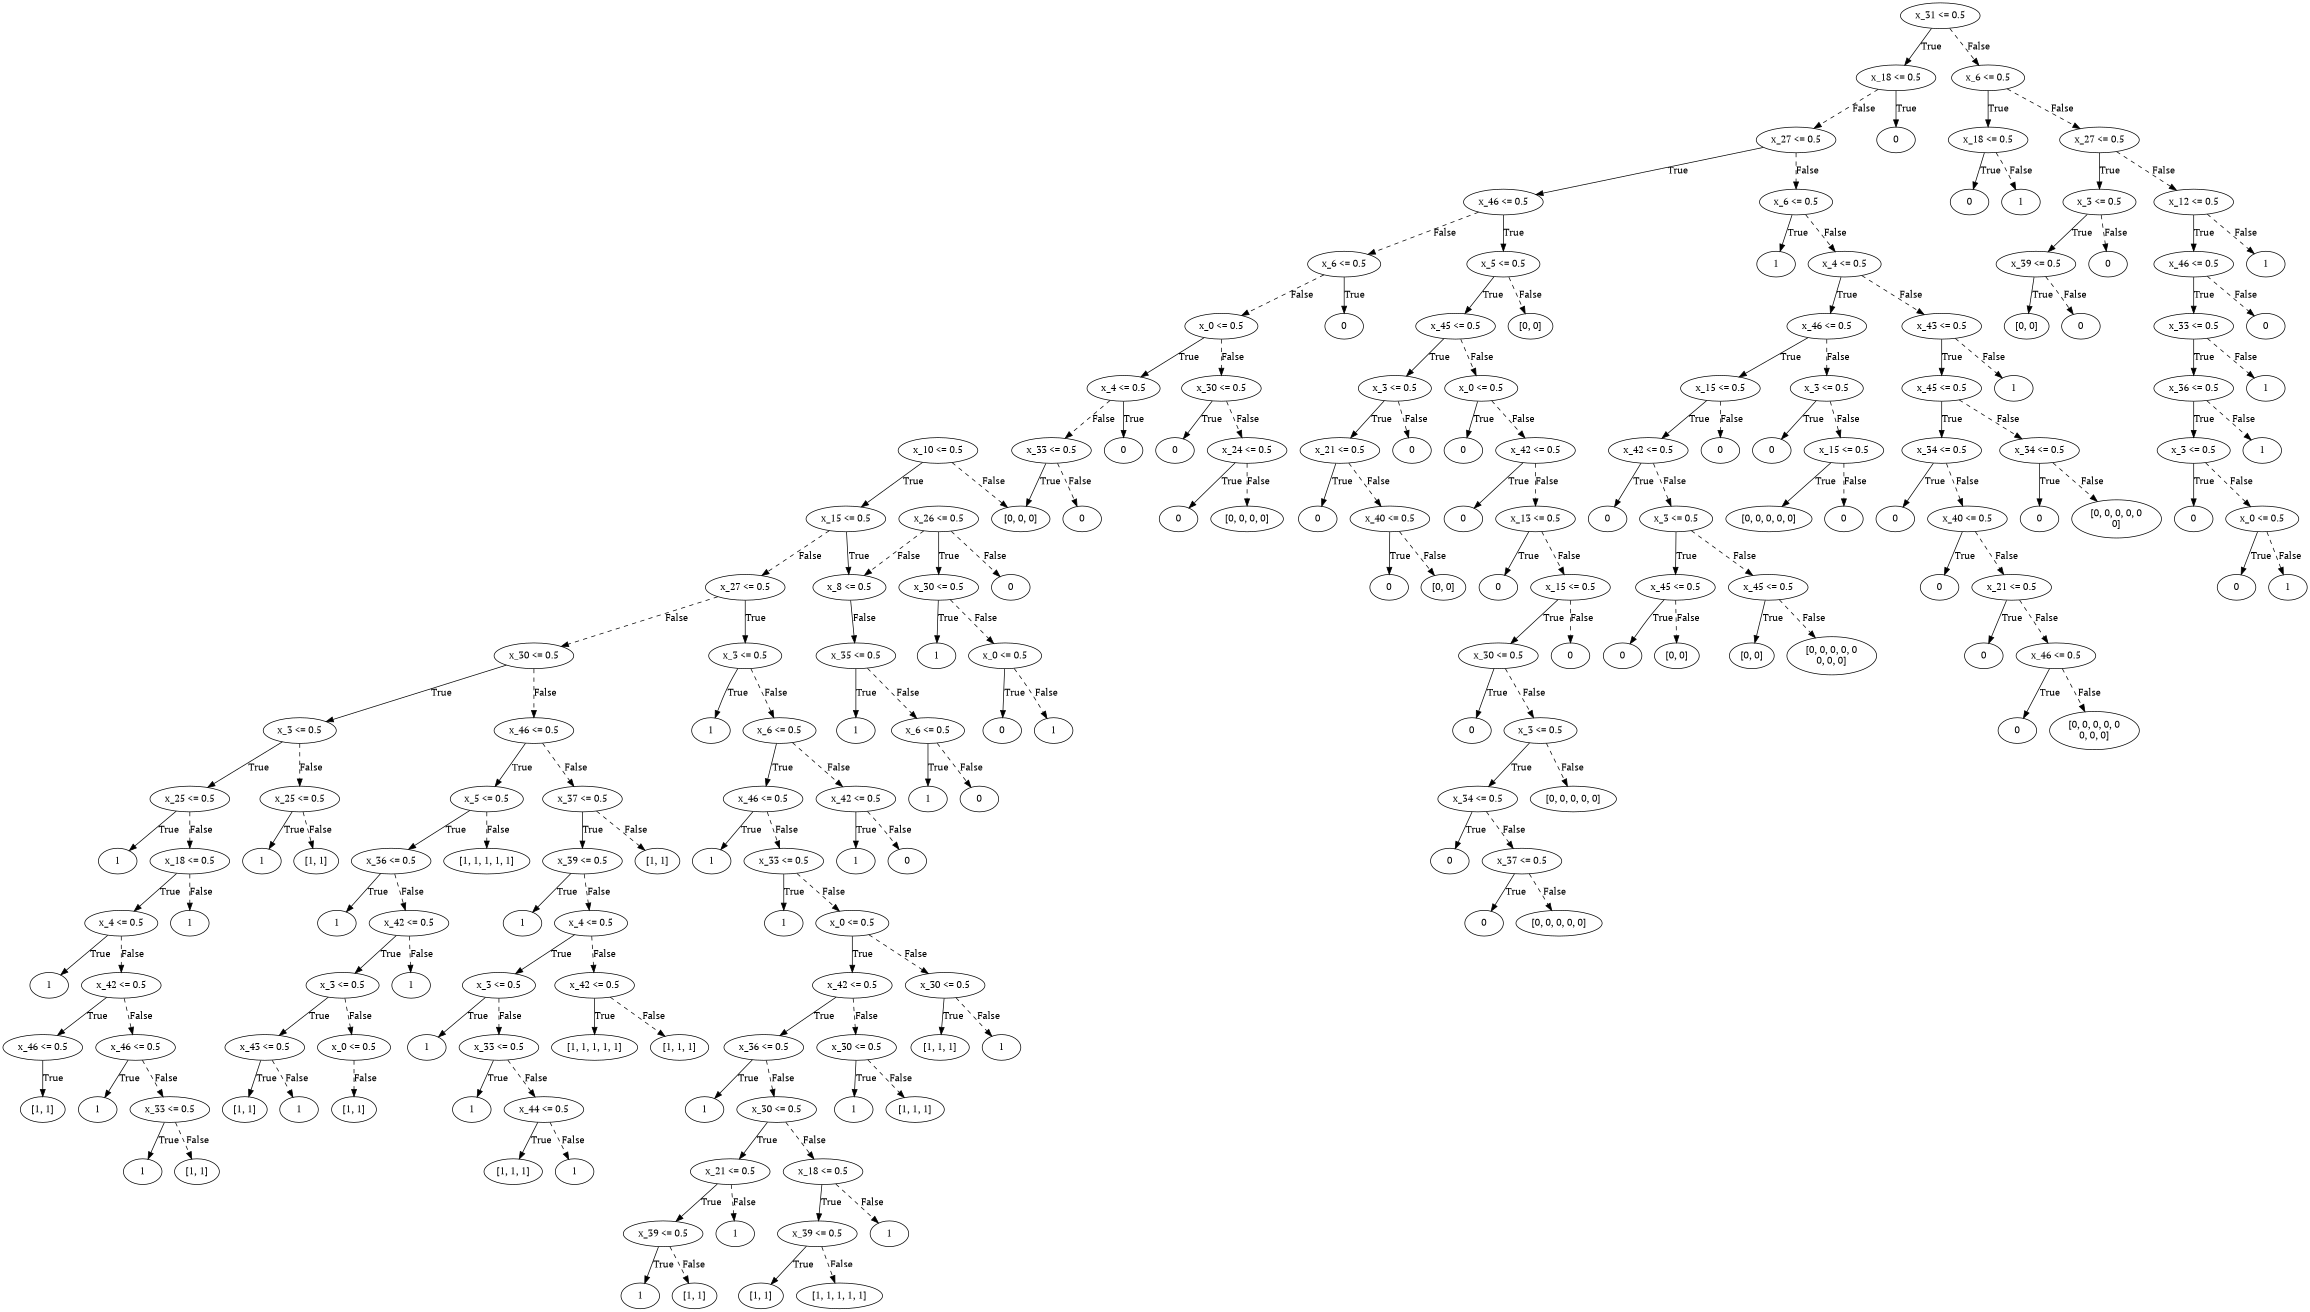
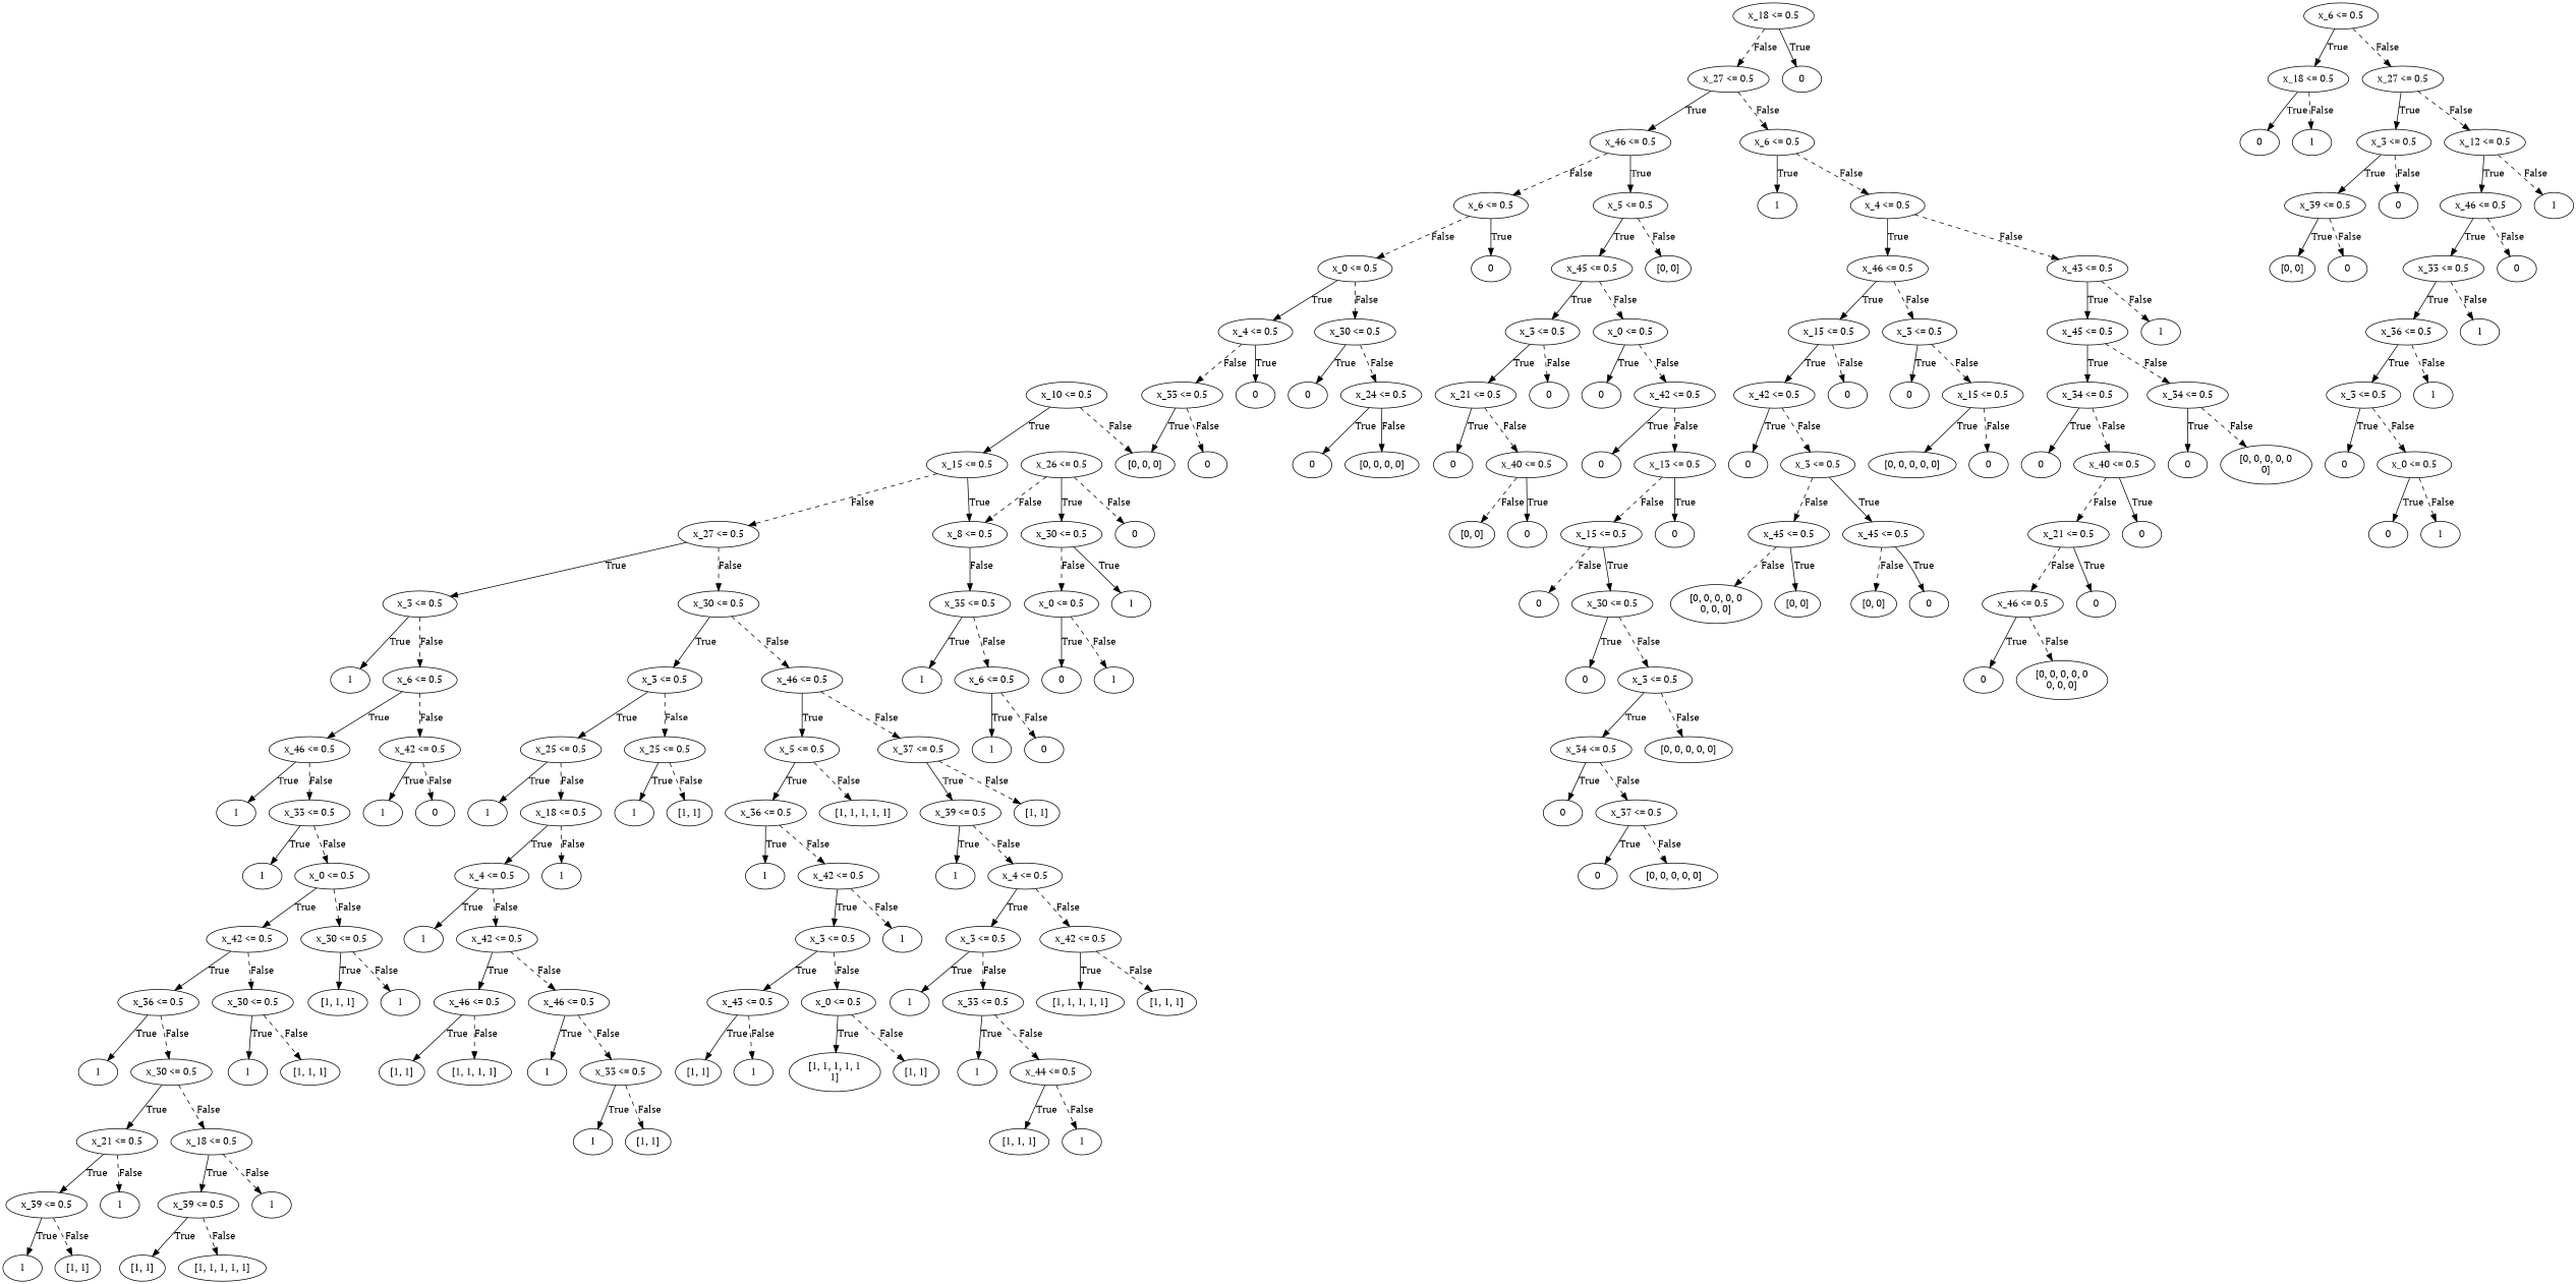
  digraph {
    fontname="PT Serif"
    node [fontname="PT Serif"]
    edge [fontname="PT Serif"]
    n1 [label="x_10 <= 0.5"]
    n2 [label="x_15 <= 0.5"]
    n3 [label="[0, 0, 0]"]
    n4 [label="x_8 <= 0.5"]
    n5 [label="x_27 <= 0.5"]
-   n6 [label="x_31 <= 0.5"]
    n7 [label="x_18 <= 0.5"]
    n8 [label="x_6 <= 0.5"]
    n9 [label="x_35 <= 0.5"]
    n10 [label="x_3 <= 0.5"]
    n11 [label="x_30 <= 0.5"]
    n12 [label=1]
    n13 [label="x_6 <= 0.5"]
    n14 [label="x_26 <= 0.5"]
    n15 [label="x_30 <= 0.5"]
    n16 [label=0]
    n17 [label=1]
    n18 [label=0]
    n19 [label=1]
    n20 [label="x_0 <= 0.5"]
    n21 [label=0]
    n22 [label=1]
    n23 [label=1]
    n24 [label="x_6 <= 0.5"]
    n25 [label="x_3 <= 0.5"]
    n26 [label="x_46 <= 0.5"]
    n27 [label="x_46 <= 0.5"]
    n28 [label="x_42 <= 0.5"]
    n29 [label=1]
    n30 [label="x_33 <= 0.5"]
    n31 [label=1]
    n32 [label=0]
    n33 [label=1]
    n34 [label="x_0 <= 0.5"]
    n35 [label="x_42 <= 0.5"]
    n36 [label="x_30 <= 0.5"]
    n37 [label="x_36 <= 0.5"]
    n38 [label="x_30 <= 0.5"]
    n39 [label="[1, 1, 1]"]
    n40 [label=1]
    n41 [label=1]
    n42 [label="x_30 <= 0.5"]
    n43 [label=1]
    n44 [label="[1, 1, 1]"]
    n45 [label="x_21 <= 0.5"]
    n46 [label="x_18 <= 0.5"]
    n47 [label="x_39 <= 0.5"]
    n48 [label=1]
    n49 [label="x_39 <= 0.5"]
    n50 [label=1]
    n51 [label=1]
    n52 [label="[1, 1]"]
    n53 [label="[1, 1]"]
    n54 [label="[1, 1, 1, 1, 1]"]
    n55 [label="x_25 <= 0.5"]
    n56 [label="x_25 <= 0.5"]
    n57 [label="x_5 <= 0.5"]
    n58 [label="x_37 <= 0.5"]
    n59 [label=1]
    n60 [label="x_18 <= 0.5"]
    n61 [label=1]
    n62 [label="[1, 1]"]
    n63 [label="x_4 <= 0.5"]
    n64 [label=1]
    n65 [label=1]
    n66 [label="x_42 <= 0.5"]
    n67 [label="x_46 <= 0.5"]
    n68 [label="x_46 <= 0.5"]
    n69 [label="[1, 1]"]
+   n70 [label="[1, 1, 1, 1]"]
    n71 [label=1]
    n72 [label="x_33 <= 0.5"]
    n73 [label=1]
    n74 [label="[1, 1]"]
    n75 [label="x_36 <= 0.5"]
    n76 [label="[1, 1, 1, 1, 1]"]
    n77 [label="x_39 <= 0.5"]
    n78 [label="[1, 1]"]
    n79 [label=1]
    n80 [label="x_42 <= 0.5"]
    n81 [label="x_3 <= 0.5"]
    n82 [label=1]
    n83 [label="x_43 <= 0.5"]
    n84 [label="x_0 <= 0.5"]
    n85 [label="[1, 1]"]
    n86 [label=1]
+   n87 [label="[1, 1, 1, 1, 1\n1]"]
    n88 [label="[1, 1]"]
    n89 [label=1]
    n90 [label="x_4 <= 0.5"]
    n91 [label="x_3 <= 0.5"]
    n92 [label="x_42 <= 0.5"]
    n93 [label=1]
    n94 [label="x_33 <= 0.5"]
    n95 [label="[1, 1, 1, 1, 1]"]
    n96 [label="[1, 1, 1]"]
    n97 [label=1]
    n98 [label="x_44 <= 0.5"]
    n99 [label="[1, 1, 1]"]
    n100 [label=1]
    n101 [label=0]
    n102 [label="x_27 <= 0.5"]
    n103 [label="x_18 <= 0.5"]
    n104 [label="x_27 <= 0.5"]
    n105 [label="x_46 <= 0.5"]
    n106 [label="x_6 <= 0.5"]
    n107 [label="x_5 <= 0.5"]
    n108 [label="x_6 <= 0.5"]
    n109 [label=1]
    n110 [label="x_4 <= 0.5"]
    n111 [label="x_45 <= 0.5"]
    n112 [label="[0, 0]"]
    n113 [label=0]
    n114 [label="x_0 <= 0.5"]
    n115 [label="x_3 <= 0.5"]
    n116 [label="x_0 <= 0.5"]
    n117 [label="x_21 <= 0.5"]
    n118 [label=0]
    n119 [label=0]
    n120 [label="x_42 <= 0.5"]
    n121 [label=0]
    n122 [label="x_40 <= 0.5"]
    n123 [label=0]
    n124 [label="[0, 0]"]
    n125 [label=0]
    n126 [label="x_13 <= 0.5"]
    n127 [label=0]
    n128 [label="x_15 <= 0.5"]
    n129 [label="x_30 <= 0.5"]
    n130 [label=0]
    n131 [label=0]
    n132 [label="x_3 <= 0.5"]
    n133 [label="x_34 <= 0.5"]
    n134 [label="[0, 0, 0, 0, 0]"]
    n135 [label=0]
    n136 [label="x_37 <= 0.5"]
    n137 [label=0]
    n138 [label="[0, 0, 0, 0, 0]"]
    n139 [label="x_4 <= 0.5"]
    n140 [label="x_30 <= 0.5"]
    n141 [label=0]
    n142 [label="x_33 <= 0.5"]
    n143 [label=0]
    n144 [label="x_24 <= 0.5"]
    n145 [label=0]
    n146 [label=0]
    n147 [label="[0, 0, 0, 0]"]
    n148 [label="x_46 <= 0.5"]
    n149 [label="x_43 <= 0.5"]
    n150 [label="x_15 <= 0.5"]
    n151 [label="x_3 <= 0.5"]
    n152 [label="x_45 <= 0.5"]
    n153 [label=1]
    n154 [label="x_42 <= 0.5"]
    n155 [label=0]
    n156 [label=0]
    n157 [label="x_15 <= 0.5"]
    n158 [label=0]
    n159 [label="x_3 <= 0.5"]
    n160 [label="x_45 <= 0.5"]
    n161 [label="x_45 <= 0.5"]
    n162 [label=0]
    n163 [label="[0, 0]"]
    n164 [label="[0, 0]"]
    n165 [label="[0, 0, 0, 0, 0\n0, 0, 0]"]
    n166 [label="[0, 0, 0, 0, 0]"]
    n167 [label=0]
    n168 [label="x_34 <= 0.5"]
    n169 [label="x_34 <= 0.5"]
    n170 [label=0]
    n171 [label="x_40 <= 0.5"]
    n172 [label=0]
    n173 [label="[0, 0, 0, 0, 0\n0]"]
    n174 [label=0]
    n175 [label="x_21 <= 0.5"]
    n176 [label=0]
    n177 [label="x_46 <= 0.5"]
    n178 [label=0]
    n179 [label="[0, 0, 0, 0, 0\n0, 0, 0]"]
    n180 [label=0]
    n181 [label=1]
    n182 [label="x_3 <= 0.5"]
    n183 [label="x_12 <= 0.5"]
    n184 [label="x_39 <= 0.5"]
    n185 [label=0]
    n186 [label="x_46 <= 0.5"]
    n187 [label=1]
    n188 [label="[0, 0]"]
    n189 [label=0]
    n190 [label="x_33 <= 0.5"]
    n191 [label=0]
    n192 [label="x_36 <= 0.5"]
    n193 [label=1]
    n194 [label="x_3 <= 0.5"]
    n195 [label=1]
    n196 [label=0]
    n197 [label="x_0 <= 0.5"]
    n198 [label=0]
    n199 [label=1]
    n1 -> n2 [label=True]
    n1 -> n3 [label=False style=dashed]
    n2 -> n4 [label=True]
    n2 -> n5 [label=False style=dashed]
    n4 -> n9 [label=False]
    n5 -> n10 [label=True]
    n5 -> n11 [label=False style=dashed]
-   n6 -> n7 [label=True]
-   n6 -> n8 [label=False style=dashed]
    n7 -> n101 [label=True]
    n7 -> n102 [label=False style=dashed]
    n8 -> n103 [label=True]
    n8 -> n104 [label=False style=dashed]
    n9 -> n12 [label=True]
    n9 -> n13 [label=False style=dashed]
    n10 -> n23 [label=True]
    n10 -> n24 [label=False style=dashed]
    n11 -> n25 [label=True]
    n11 -> n26 [label=False style=dashed]
    n13 -> n17 [label=True]
    n13 -> n18 [label=False style=dashed]
    n14 -> n4 [label=False style=dashed]
    n14 -> n15 [label=True]
    n14 -> n16 [label=False style=dashed]
    n15 -> n19 [label=True]
    n15 -> n20 [label=False style=dashed]
    n20 -> n21 [label=True]
    n20 -> n22 [label=False style=dashed]
    n24 -> n27 [label=True]
    n24 -> n28 [label=False style=dashed]
    n25 -> n55 [label=True]
    n25 -> n56 [label=False style=dashed]
    n26 -> n57 [label=True]
    n26 -> n58 [label=False style=dashed]
    n27 -> n29 [label=True]
    n27 -> n30 [label=False style=dashed]
    n28 -> n31 [label=True]
    n28 -> n32 [label=False style=dashed]
    n30 -> n33 [label=True]
    n30 -> n34 [label=False style=dashed]
    n34 -> n35 [label=True]
    n34 -> n36 [label=False style=dashed]
    n35 -> n37 [label=True]
    n35 -> n38 [label=False style=dashed]
    n36 -> n39 [label=True]
    n36 -> n40 [label=False style=dashed]
    n37 -> n41 [label=True]
    n37 -> n42 [label=False style=dashed]
    n38 -> n43 [label=True]
    n38 -> n44 [label=False style=dashed]
    n42 -> n45 [label=True]
    n42 -> n46 [label=False style=dashed]
    n45 -> n47 [label=True]
    n45 -> n48 [label=False style=dashed]
    n46 -> n49 [label=True]
    n46 -> n50 [label=False style=dashed]
    n47 -> n51 [label=True]
    n47 -> n52 [label=False style=dashed]
    n49 -> n53 [label=True]
    n49 -> n54 [label=False style=dashed]
    n55 -> n59 [label=True]
    n55 -> n60 [label=False style=dashed]
    n56 -> n61 [label=True]
    n56 -> n62 [label=False style=dashed]
    n57 -> n75 [label=True]
    n57 -> n76 [label=False style=dashed]
    n58 -> n77 [label=True]
    n58 -> n78 [label=False style=dashed]
    n60 -> n63 [label=True]
    n60 -> n64 [label=False style=dashed]
    n63 -> n65 [label=True]
    n63 -> n66 [label=False style=dashed]
    n66 -> n67 [label=True]
    n66 -> n68 [label=False style=dashed]
    n67 -> n69 [label=True]
+   n67 -> n70 [label=False style=dashed]
    n68 -> n71 [label=True]
    n68 -> n72 [label=False style=dashed]
    n72 -> n73 [label=True]
    n72 -> n74 [label=False style=dashed]
    n75 -> n79 [label=True]
    n75 -> n80 [label=False style=dashed]
    n77 -> n89 [label=True]
    n77 -> n90 [label=False style=dashed]
    n80 -> n81 [label=True]
    n80 -> n82 [label=False style=dashed]
    n81 -> n83 [label=True]
    n81 -> n84 [label=False style=dashed]
    n83 -> n85 [label=True]
    n83 -> n86 [label=False style=dashed]
+   n84 -> n87 [label=True]
    n84 -> n88 [label=False style=dashed]
    n90 -> n91 [label=True]
    n90 -> n92 [label=False style=dashed]
    n91 -> n93 [label=True]
    n91 -> n94 [label=False style=dashed]
    n92 -> n95 [label=True]
    n92 -> n96 [label=False style=dashed]
    n94 -> n97 [label=True]
    n94 -> n98 [label=False style=dashed]
    n98 -> n99 [label=True]
    n98 -> n100 [label=False style=dashed]
    n102 -> n105 [label=True]
    n102 -> n106 [label=False style=dashed]
    n103 -> n180 [label=True]
    n103 -> n181 [label=False style=dashed]
    n104 -> n182 [label=True]
    n104 -> n183 [label=False style=dashed]
    n105 -> n107 [label=True]
    n105 -> n108 [label=False style=dashed]
    n106 -> n109 [label=True]
    n106 -> n110 [label=False style=dashed]
    n107 -> n111 [label=True]
    n107 -> n112 [label=False style=dashed]
    n108 -> n113 [label=True]
    n108 -> n114 [label=False style=dashed]
    n110 -> n148 [label=True]
    n110 -> n149 [label=False style=dashed]
    n111 -> n115 [label=True]
    n111 -> n116 [label=False style=dashed]
    n114 -> n139 [label=True]
    n114 -> n140 [label=False style=dashed]
    n115 -> n117 [label=True]
    n115 -> n118 [label=False style=dashed]
    n116 -> n119 [label=True]
    n116 -> n120 [label=False style=dashed]
    n117 -> n121 [label=True]
    n117 -> n122 [label=False style=dashed]
    n120 -> n125 [label=True]
    n120 -> n126 [label=False style=dashed]
    n122 -> n123 [label=True]
    n122 -> n124 [label=False style=dashed]
    n126 -> n127 [label=True]
    n126 -> n128 [label=False style=dashed]
    n128 -> n129 [label=True]
    n128 -> n130 [label=False style=dashed]
    n129 -> n131 [label=True]
    n129 -> n132 [label=False style=dashed]
    n132 -> n133 [label=True]
    n132 -> n134 [label=False style=dashed]
    n133 -> n135 [label=True]
    n133 -> n136 [label=False style=dashed]
    n136 -> n137 [label=True]
    n136 -> n138 [label=False style=dashed]
    n139 -> n141 [label=True]
    n139 -> n142 [label=False style=dashed]
    n140 -> n143 [label=True]
    n140 -> n144 [label=False style=dashed]
    n142 -> n3 [label=True]
    n142 -> n145 [label=False style=dashed]
    n144 -> n146 [label=True]
-   n144 -> n147 [label=False style=dashed]
+   n144 -> n147 [label=False style=solid]
    n148 -> n150 [label=True]
    n148 -> n151 [label=False style=dashed]
    n149 -> n152 [label=True]
    n149 -> n153 [label=False style=dashed]
    n150 -> n154 [label=True]
    n150 -> n155 [label=False style=dashed]
    n151 -> n156 [label=True]
    n151 -> n157 [label=False style=dashed]
    n152 -> n168 [label=True]
    n152 -> n169 [label=False style=dashed]
    n154 -> n158 [label=True]
    n154 -> n159 [label=False style=dashed]
    n157 -> n166 [label=True]
    n157 -> n167 [label=False style=dashed]
    n159 -> n160 [label=True]
    n159 -> n161 [label=False style=dashed]
    n160 -> n162 [label=True]
    n160 -> n163 [label=False style=dashed]
    n161 -> n164 [label=True]
    n161 -> n165 [label=False style=dashed]
    n168 -> n170 [label=True]
    n168 -> n171 [label=False style=dashed]
    n169 -> n172 [label=True]
    n169 -> n173 [label=False style=dashed]
    n171 -> n174 [label=True]
    n171 -> n175 [label=False style=dashed]
    n175 -> n176 [label=True]
    n175 -> n177 [label=False style=dashed]
    n177 -> n178 [label=True]
    n177 -> n179 [label=False style=dashed]
    n182 -> n184 [label=True]
    n182 -> n185 [label=False style=dashed]
    n183 -> n186 [label=True]
    n183 -> n187 [label=False style=dashed]
    n184 -> n188 [label=True]
    n184 -> n189 [label=False style=dashed]
    n186 -> n190 [label=True]
    n186 -> n191 [label=False style=dashed]
    n190 -> n192 [label=True]
    n190 -> n193 [label=False style=dashed]
    n192 -> n194 [label=True]
    n192 -> n195 [label=False style=dashed]
    n194 -> n196 [label=True]
    n194 -> n197 [label=False style=dashed]
    n197 -> n198 [label=True]
    n197 -> n199 [label=False style=dashed]
  }
